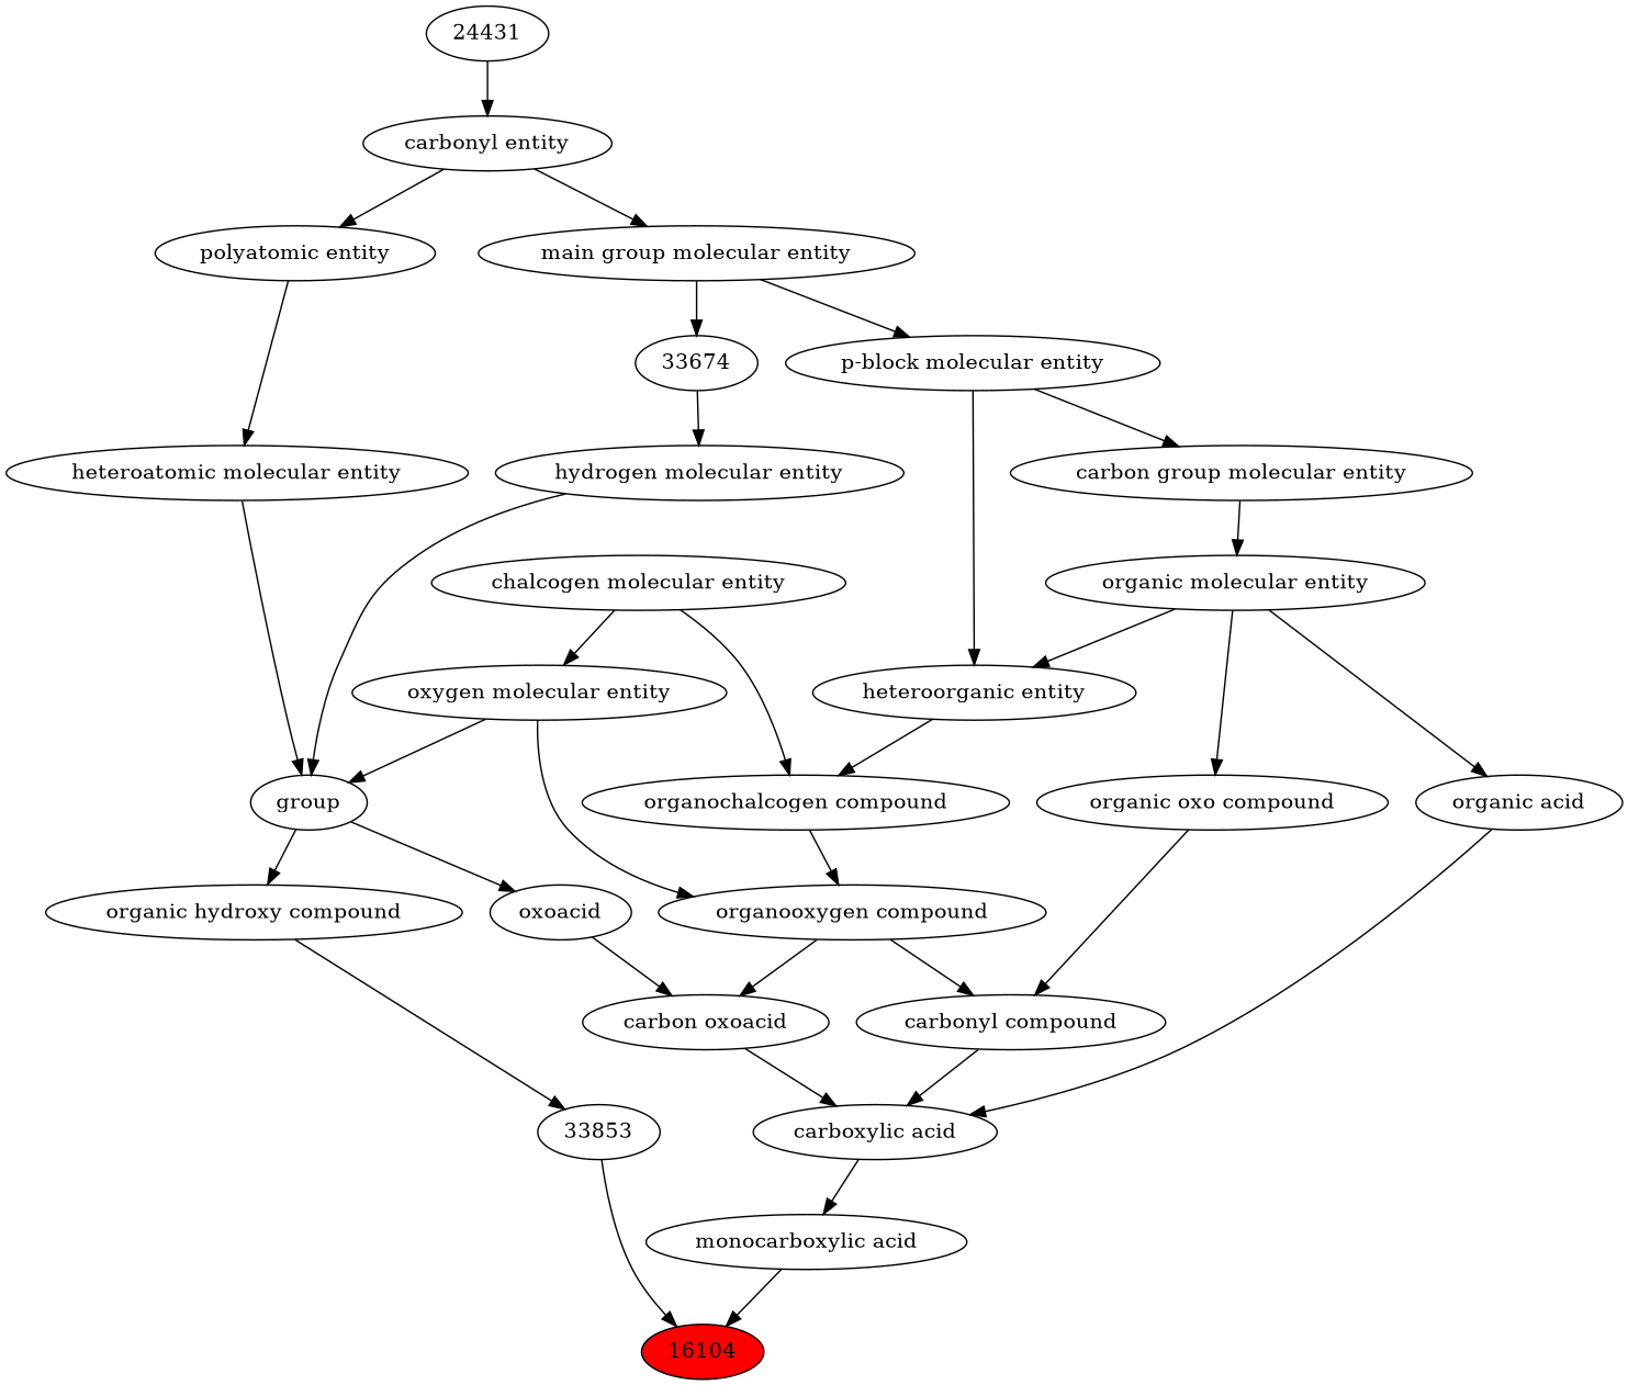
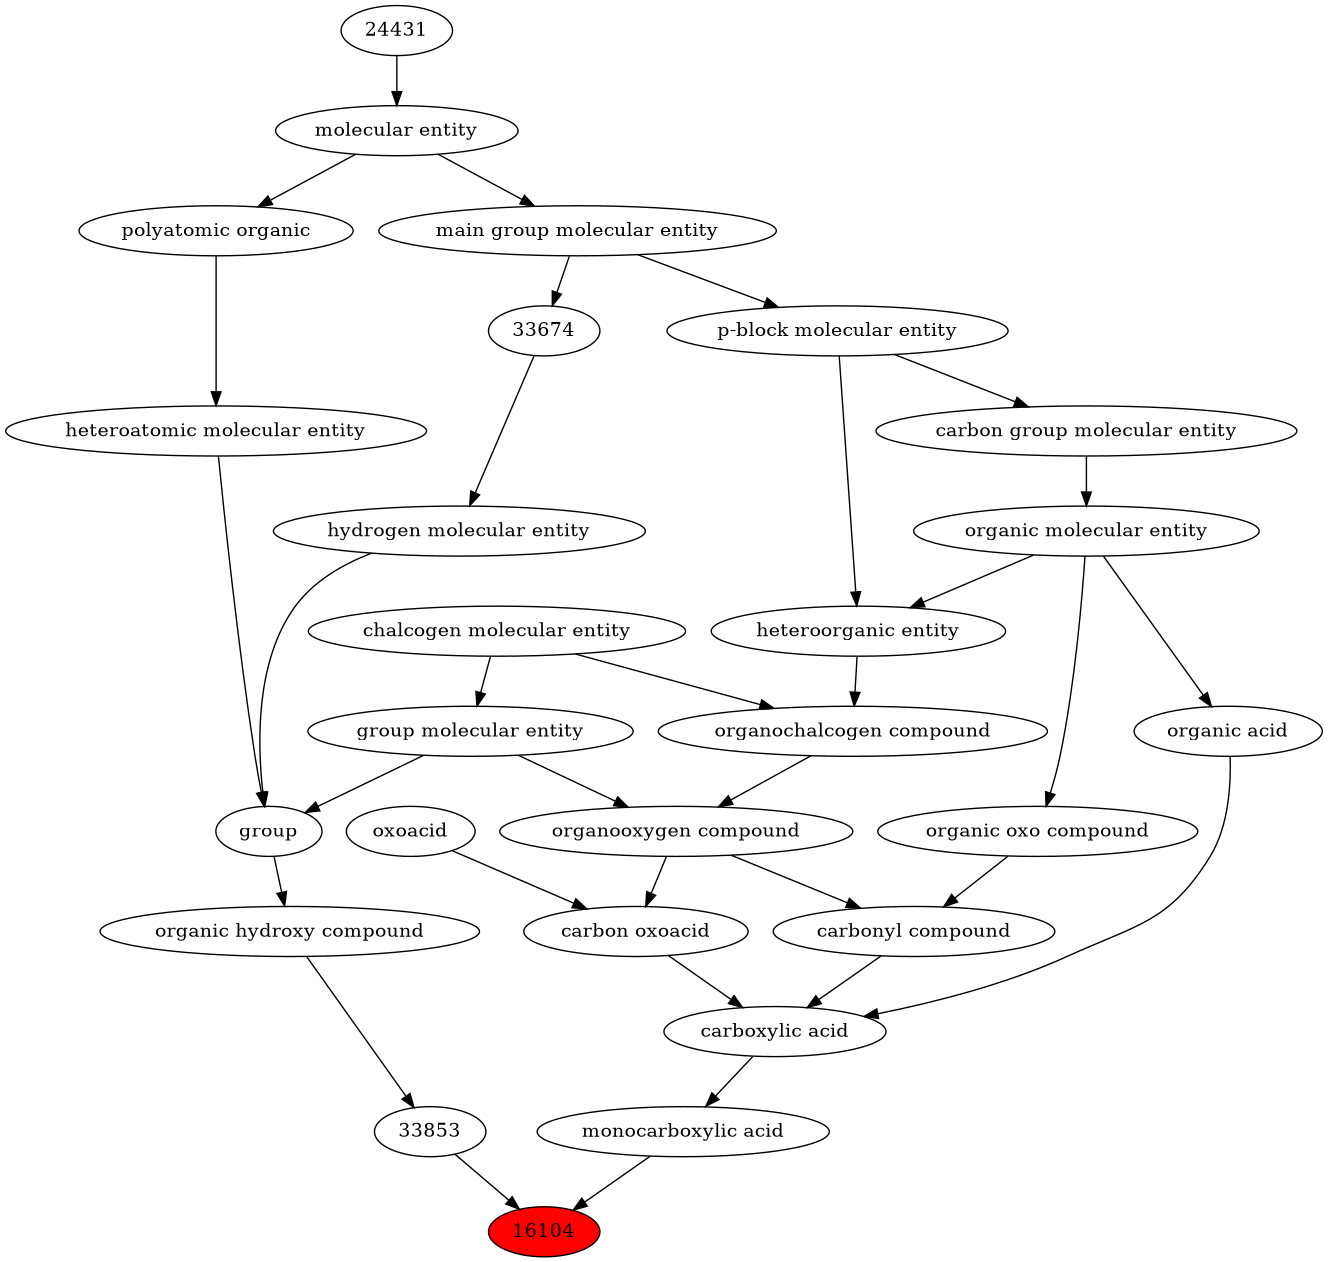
  digraph {
    n1 [fillcolor=red label=16104 style=filled]
    n2 [label=33853]
    n3 [label="monocarboxylic acid"]
    n4 [label="organic hydroxy compound"]
    n5 [label="carboxylic acid"]
    n6 [label=group]
    n7 [label=oxoacid]
    n8 [label="carbon oxoacid"]
    n9 [label="organic molecular entity"]
    n10 [label="organic acid"]
    n11 [label="organic oxo compound"]
    n12 [label="heteroorganic entity"]
    n13 [label="carbonyl compound"]
    n14 [label="organochalcogen compound"]
-   n15 [label="oxygen molecular entity"]
+   n15 [label="group molecular entity"]
    n16 [label="organooxygen compound"]
    n17 [label="hydrogen molecular entity"]
    n18 [label="heteroatomic molecular entity"]
    n19 [label="carbon group molecular entity"]
    n20 [label="chalcogen molecular entity"]
    n21 [label=33674]
-   n22 [label="polyatomic entity"]
+   n22 [label="polyatomic organic"]
    n23 [label="p-block molecular entity"]
    n24 [label="main group molecular entity"]
-   n25 [label="carbonyl entity"]
+   n25 [label="molecular entity"]
    n26 [label=24431]
    n2 -> n1
    n3 -> n1
    n4 -> n2
    n5 -> n3
    n6 -> n4
-   n6 -> n7
    n7 -> n8
    n8 -> n5
    n9 -> n10
    n9 -> n11
    n9 -> n12
    n10 -> n5
    n11 -> n13
    n12 -> n14
    n13 -> n5
    n14 -> n16
    n15 -> n6
    n15 -> n16
    n16 -> n8
    n16 -> n13
    n17 -> n6
    n18 -> n6
    n19 -> n9
    n20 -> n14
    n20 -> n15
    n21 -> n17
    n22 -> n18
    n23 -> n12
    n23 -> n19
    n24 -> n21
    n24 -> n23
    n25 -> n22
    n25 -> n24
    n26 -> n25
  }
